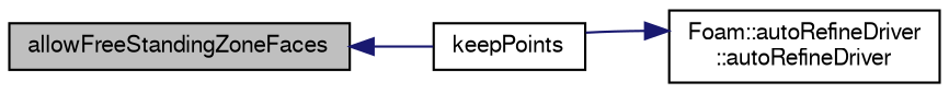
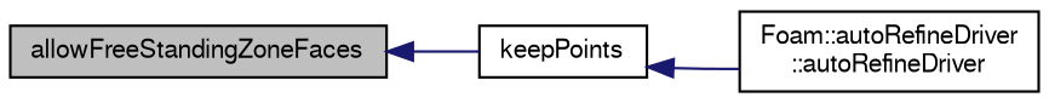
  digraph {
    rankdir=LR
    node [color=black fontname=FreeSans fontsize=10 shape=record]
    edge [color=midnightblue dir=back fontname=FreeSans fontsize=10 labelfontname=FreeSans labelfontsize=10 style=solid]
    n1 [fillcolor=grey75 fontcolor=black height=0.2 label=allowFreeStandingZoneFaces style=filled width=0.4]
    n2 [height=0.2 label=keepPoints width=0.4]
    n3 [height=0.2 label="Foam::autoRefineDriver\l::autoRefineDriver" width=0.4]
    n1 -> n2
-   n3 -> n2
+   n2 -> n3
  }
